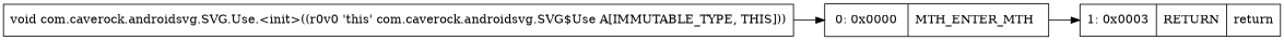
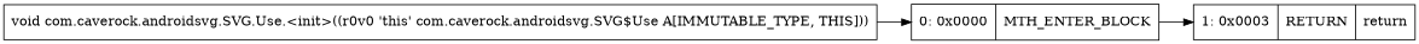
  digraph {
    rankdir=LR
    node [shape=record]
-   n1 [label="{0\:\ 0x0000|MTH_ENTER_MTH\l}"]
+   n1 [label="{0\:\ 0x0000|MTH_ENTER_BLOCK\l}"]
    n2 [label="{1\:\ 0x0003|RETURN\l|return\l}"]
    n3 [label="{void com.caverock.androidsvg.SVG.Use.\<init\>((r0v0 'this' com.caverock.androidsvg.SVG$Use A[IMMUTABLE_TYPE, THIS])) }"]
    n1 -> n2
    n3 -> n1
  }
